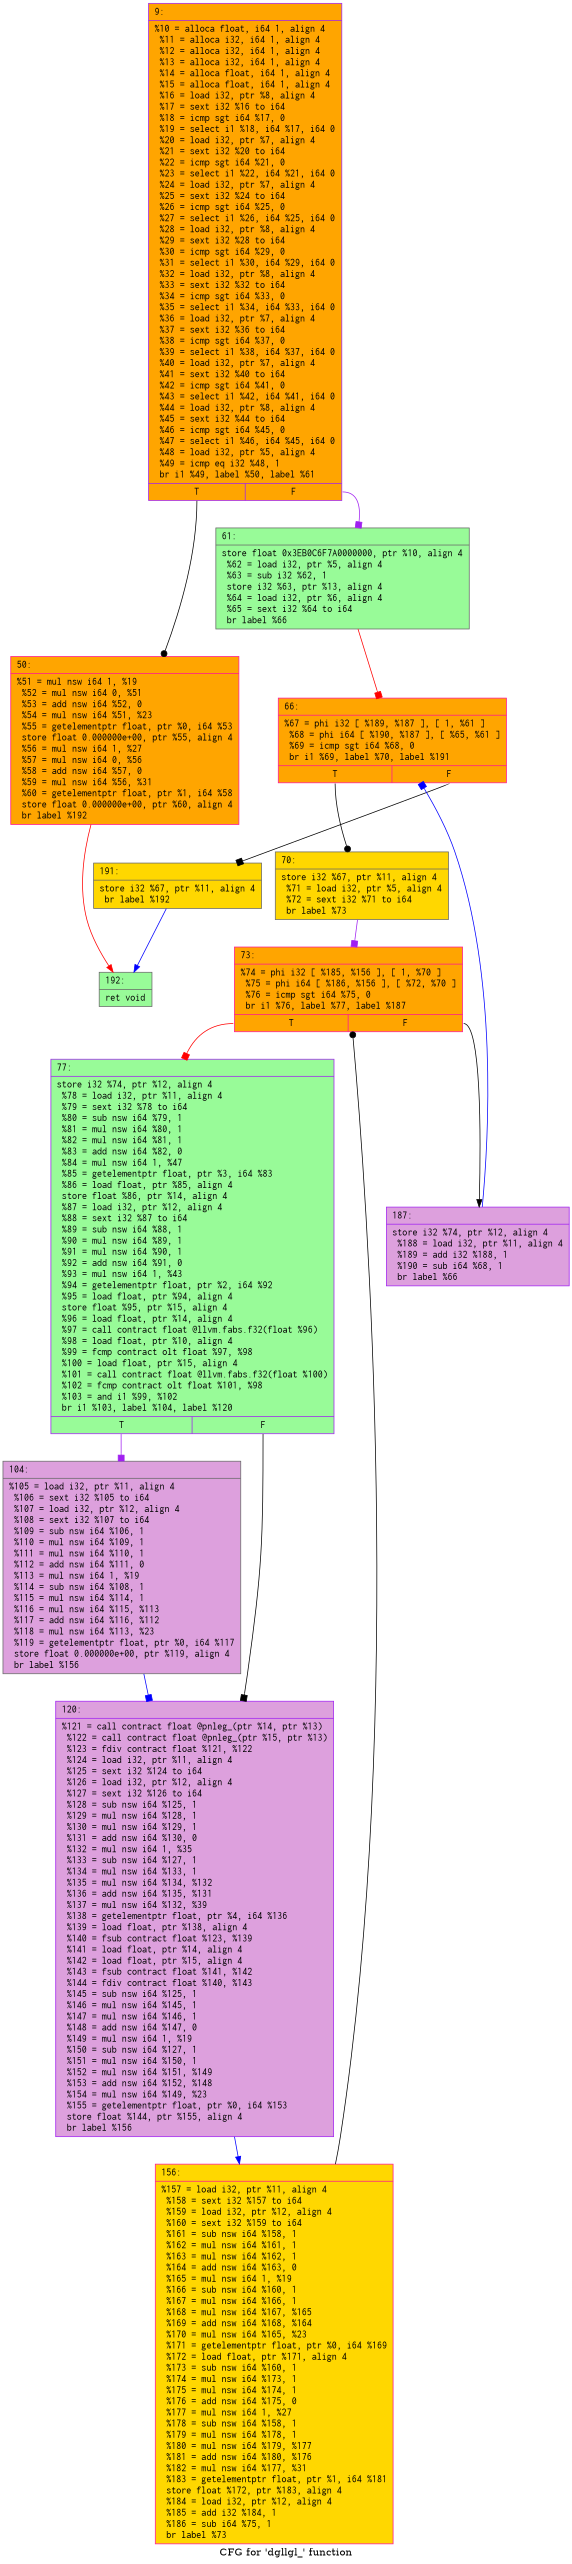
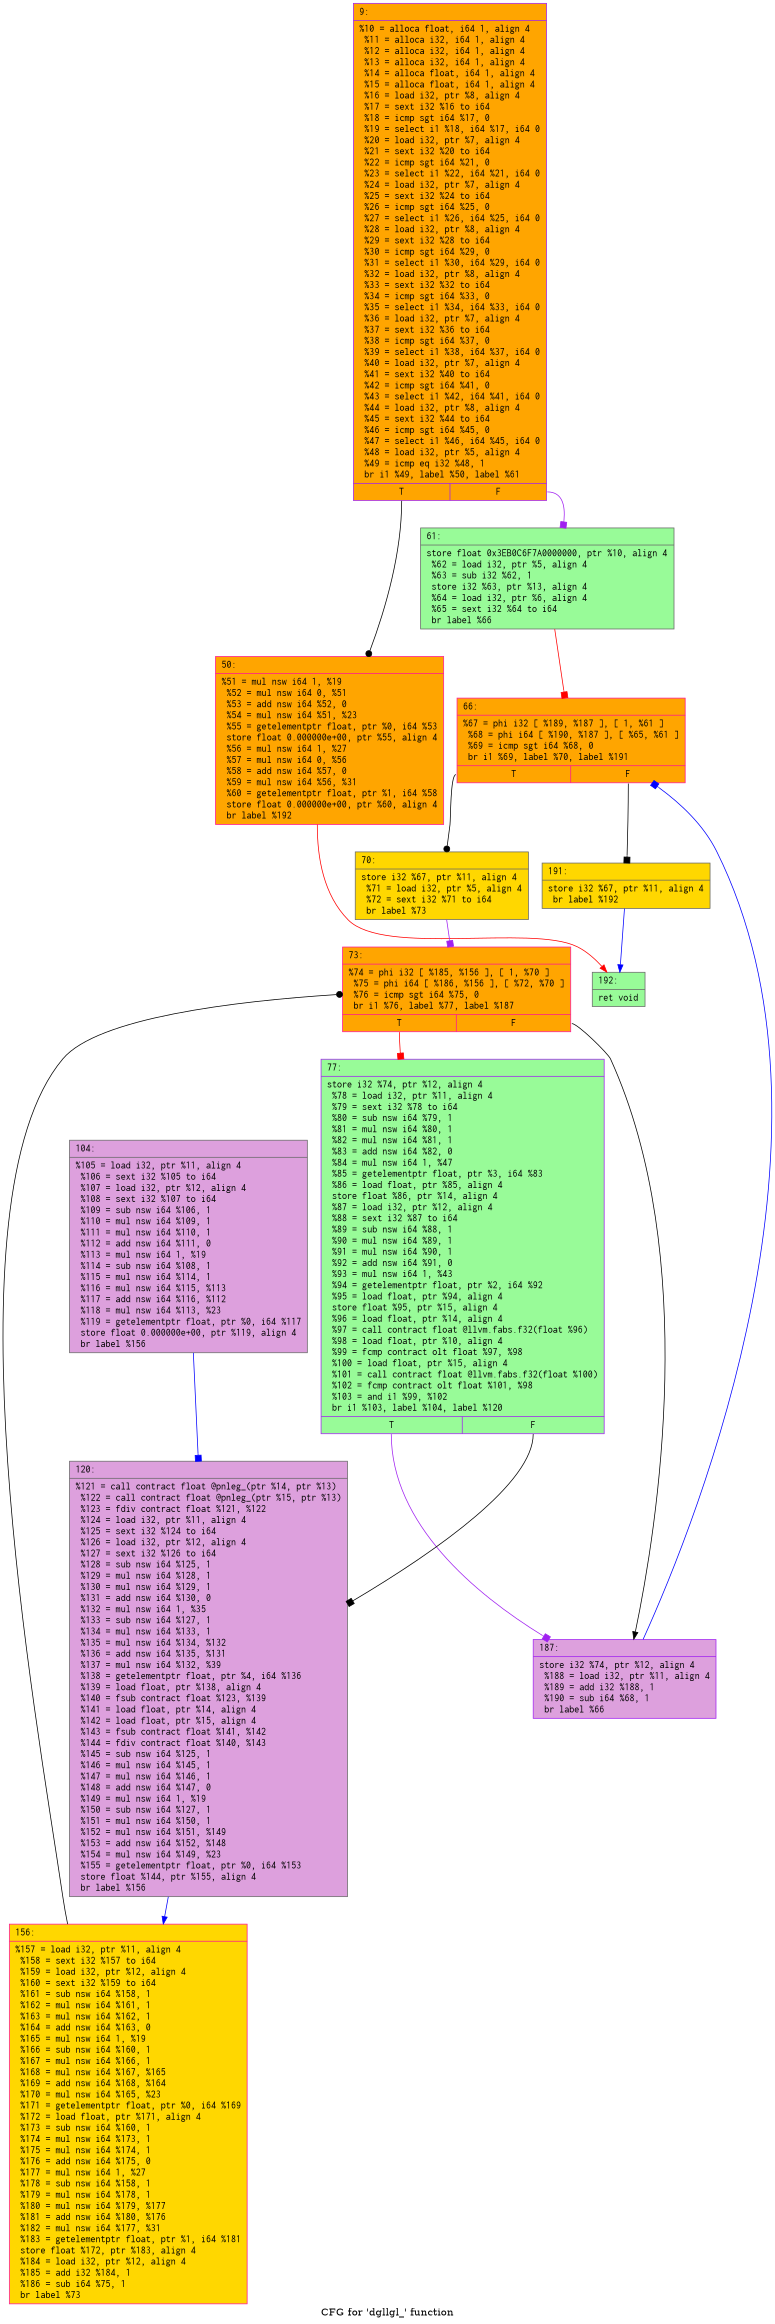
  digraph {
    label="CFG for 'dgllgl_' function"
    node [color=gray40 fillcolor=orange fontname=Courier shape=record style=filled]
    edge [arrowhead=box color=black]
    n1 [color=purple label="{9:\l|  %10 = alloca float, i64 1, align 4\l  %11 = alloca i32, i64 1, align 4\l  %12 = alloca i32, i64 1, align 4\l  %13 = alloca i32, i64 1, align 4\l  %14 = alloca float, i64 1, align 4\l  %15 = alloca float, i64 1, align 4\l  %16 = load i32, ptr %8, align 4\l  %17 = sext i32 %16 to i64\l  %18 = icmp sgt i64 %17, 0\l  %19 = select i1 %18, i64 %17, i64 0\l  %20 = load i32, ptr %7, align 4\l  %21 = sext i32 %20 to i64\l  %22 = icmp sgt i64 %21, 0\l  %23 = select i1 %22, i64 %21, i64 0\l  %24 = load i32, ptr %7, align 4\l  %25 = sext i32 %24 to i64\l  %26 = icmp sgt i64 %25, 0\l  %27 = select i1 %26, i64 %25, i64 0\l  %28 = load i32, ptr %8, align 4\l  %29 = sext i32 %28 to i64\l  %30 = icmp sgt i64 %29, 0\l  %31 = select i1 %30, i64 %29, i64 0\l  %32 = load i32, ptr %8, align 4\l  %33 = sext i32 %32 to i64\l  %34 = icmp sgt i64 %33, 0\l  %35 = select i1 %34, i64 %33, i64 0\l  %36 = load i32, ptr %7, align 4\l  %37 = sext i32 %36 to i64\l  %38 = icmp sgt i64 %37, 0\l  %39 = select i1 %38, i64 %37, i64 0\l  %40 = load i32, ptr %7, align 4\l  %41 = sext i32 %40 to i64\l  %42 = icmp sgt i64 %41, 0\l  %43 = select i1 %42, i64 %41, i64 0\l  %44 = load i32, ptr %8, align 4\l  %45 = sext i32 %44 to i64\l  %46 = icmp sgt i64 %45, 0\l  %47 = select i1 %46, i64 %45, i64 0\l  %48 = load i32, ptr %5, align 4\l  %49 = icmp eq i32 %48, 1\l  br i1 %49, label %50, label %61\l|{<s0>T|<s1>F}}"]
    n2 [color=deeppink label="{50:\l|  %51 = mul nsw i64 1, %19\l  %52 = mul nsw i64 0, %51\l  %53 = add nsw i64 %52, 0\l  %54 = mul nsw i64 %51, %23\l  %55 = getelementptr float, ptr %0, i64 %53\l  store float 0.000000e+00, ptr %55, align 4\l  %56 = mul nsw i64 1, %27\l  %57 = mul nsw i64 0, %56\l  %58 = add nsw i64 %57, 0\l  %59 = mul nsw i64 %56, %31\l  %60 = getelementptr float, ptr %1, i64 %58\l  store float 0.000000e+00, ptr %60, align 4\l  br label %192\l}"]
    n3 [fillcolor=palegreen label="{61:\l|  store float 0x3EB0C6F7A0000000, ptr %10, align 4\l  %62 = load i32, ptr %5, align 4\l  %63 = sub i32 %62, 1\l  store i32 %63, ptr %13, align 4\l  %64 = load i32, ptr %6, align 4\l  %65 = sext i32 %64 to i64\l  br label %66\l}"]
    n4 [fillcolor=palegreen label="{192:\l|  ret void\l}"]
    n5 [color=deeppink label="{66:\l|  %67 = phi i32 [ %189, %187 ], [ 1, %61 ]\l  %68 = phi i64 [ %190, %187 ], [ %65, %61 ]\l  %69 = icmp sgt i64 %68, 0\l  br i1 %69, label %70, label %191\l|{<s0>T|<s1>F}}"]
    n6 [fillcolor=gold label="{70:\l|  store i32 %67, ptr %11, align 4\l  %71 = load i32, ptr %5, align 4\l  %72 = sext i32 %71 to i64\l  br label %73\l}"]
    n7 [fillcolor=gold label="{191:\l|  store i32 %67, ptr %11, align 4\l  br label %192\l}"]
    n8 [color=deeppink label="{73:\l|  %74 = phi i32 [ %185, %156 ], [ 1, %70 ]\l  %75 = phi i64 [ %186, %156 ], [ %72, %70 ]\l  %76 = icmp sgt i64 %75, 0\l  br i1 %76, label %77, label %187\l|{<s0>T|<s1>F}}"]
    n9 [color=purple fillcolor=palegreen label="{77:\l|  store i32 %74, ptr %12, align 4\l  %78 = load i32, ptr %11, align 4\l  %79 = sext i32 %78 to i64\l  %80 = sub nsw i64 %79, 1\l  %81 = mul nsw i64 %80, 1\l  %82 = mul nsw i64 %81, 1\l  %83 = add nsw i64 %82, 0\l  %84 = mul nsw i64 1, %47\l  %85 = getelementptr float, ptr %3, i64 %83\l  %86 = load float, ptr %85, align 4\l  store float %86, ptr %14, align 4\l  %87 = load i32, ptr %12, align 4\l  %88 = sext i32 %87 to i64\l  %89 = sub nsw i64 %88, 1\l  %90 = mul nsw i64 %89, 1\l  %91 = mul nsw i64 %90, 1\l  %92 = add nsw i64 %91, 0\l  %93 = mul nsw i64 1, %43\l  %94 = getelementptr float, ptr %2, i64 %92\l  %95 = load float, ptr %94, align 4\l  store float %95, ptr %15, align 4\l  %96 = load float, ptr %14, align 4\l  %97 = call contract float @llvm.fabs.f32(float %96)\l  %98 = load float, ptr %10, align 4\l  %99 = fcmp contract olt float %97, %98\l  %100 = load float, ptr %15, align 4\l  %101 = call contract float @llvm.fabs.f32(float %100)\l  %102 = fcmp contract olt float %101, %98\l  %103 = and i1 %99, %102\l  br i1 %103, label %104, label %120\l|{<s0>T|<s1>F}}"]
    n10 [color=purple fillcolor=plum label="{187:\l|  store i32 %74, ptr %12, align 4\l  %188 = load i32, ptr %11, align 4\l  %189 = add i32 %188, 1\l  %190 = sub i64 %68, 1\l  br label %66\l}"]
    n11 [fillcolor=plum label="{104:\l|  %105 = load i32, ptr %11, align 4\l  %106 = sext i32 %105 to i64\l  %107 = load i32, ptr %12, align 4\l  %108 = sext i32 %107 to i64\l  %109 = sub nsw i64 %106, 1\l  %110 = mul nsw i64 %109, 1\l  %111 = mul nsw i64 %110, 1\l  %112 = add nsw i64 %111, 0\l  %113 = mul nsw i64 1, %19\l  %114 = sub nsw i64 %108, 1\l  %115 = mul nsw i64 %114, 1\l  %116 = mul nsw i64 %115, %113\l  %117 = add nsw i64 %116, %112\l  %118 = mul nsw i64 %113, %23\l  %119 = getelementptr float, ptr %0, i64 %117\l  store float 0.000000e+00, ptr %119, align 4\l  br label %156\l}"]
-   n12 [color=purple fillcolor=plum label="{120:\l|  %121 = call contract float @pnleg_(ptr %14, ptr %13)\l  %122 = call contract float @pnleg_(ptr %15, ptr %13)\l  %123 = fdiv contract float %121, %122\l  %124 = load i32, ptr %11, align 4\l  %125 = sext i32 %124 to i64\l  %126 = load i32, ptr %12, align 4\l  %127 = sext i32 %126 to i64\l  %128 = sub nsw i64 %125, 1\l  %129 = mul nsw i64 %128, 1\l  %130 = mul nsw i64 %129, 1\l  %131 = add nsw i64 %130, 0\l  %132 = mul nsw i64 1, %35\l  %133 = sub nsw i64 %127, 1\l  %134 = mul nsw i64 %133, 1\l  %135 = mul nsw i64 %134, %132\l  %136 = add nsw i64 %135, %131\l  %137 = mul nsw i64 %132, %39\l  %138 = getelementptr float, ptr %4, i64 %136\l  %139 = load float, ptr %138, align 4\l  %140 = fsub contract float %123, %139\l  %141 = load float, ptr %14, align 4\l  %142 = load float, ptr %15, align 4\l  %143 = fsub contract float %141, %142\l  %144 = fdiv contract float %140, %143\l  %145 = sub nsw i64 %125, 1\l  %146 = mul nsw i64 %145, 1\l  %147 = mul nsw i64 %146, 1\l  %148 = add nsw i64 %147, 0\l  %149 = mul nsw i64 1, %19\l  %150 = sub nsw i64 %127, 1\l  %151 = mul nsw i64 %150, 1\l  %152 = mul nsw i64 %151, %149\l  %153 = add nsw i64 %152, %148\l  %154 = mul nsw i64 %149, %23\l  %155 = getelementptr float, ptr %0, i64 %153\l  store float %144, ptr %155, align 4\l  br label %156\l}"]
+   n12 [fillcolor=plum label="{120:\l|  %121 = call contract float @pnleg_(ptr %14, ptr %13)\l  %122 = call contract float @pnleg_(ptr %15, ptr %13)\l  %123 = fdiv contract float %121, %122\l  %124 = load i32, ptr %11, align 4\l  %125 = sext i32 %124 to i64\l  %126 = load i32, ptr %12, align 4\l  %127 = sext i32 %126 to i64\l  %128 = sub nsw i64 %125, 1\l  %129 = mul nsw i64 %128, 1\l  %130 = mul nsw i64 %129, 1\l  %131 = add nsw i64 %130, 0\l  %132 = mul nsw i64 1, %35\l  %133 = sub nsw i64 %127, 1\l  %134 = mul nsw i64 %133, 1\l  %135 = mul nsw i64 %134, %132\l  %136 = add nsw i64 %135, %131\l  %137 = mul nsw i64 %132, %39\l  %138 = getelementptr float, ptr %4, i64 %136\l  %139 = load float, ptr %138, align 4\l  %140 = fsub contract float %123, %139\l  %141 = load float, ptr %14, align 4\l  %142 = load float, ptr %15, align 4\l  %143 = fsub contract float %141, %142\l  %144 = fdiv contract float %140, %143\l  %145 = sub nsw i64 %125, 1\l  %146 = mul nsw i64 %145, 1\l  %147 = mul nsw i64 %146, 1\l  %148 = add nsw i64 %147, 0\l  %149 = mul nsw i64 1, %19\l  %150 = sub nsw i64 %127, 1\l  %151 = mul nsw i64 %150, 1\l  %152 = mul nsw i64 %151, %149\l  %153 = add nsw i64 %152, %148\l  %154 = mul nsw i64 %149, %23\l  %155 = getelementptr float, ptr %0, i64 %153\l  store float %144, ptr %155, align 4\l  br label %156\l}"]
    n13 [color=deeppink fillcolor=gold label="{156:\l|  %157 = load i32, ptr %11, align 4\l  %158 = sext i32 %157 to i64\l  %159 = load i32, ptr %12, align 4\l  %160 = sext i32 %159 to i64\l  %161 = sub nsw i64 %158, 1\l  %162 = mul nsw i64 %161, 1\l  %163 = mul nsw i64 %162, 1\l  %164 = add nsw i64 %163, 0\l  %165 = mul nsw i64 1, %19\l  %166 = sub nsw i64 %160, 1\l  %167 = mul nsw i64 %166, 1\l  %168 = mul nsw i64 %167, %165\l  %169 = add nsw i64 %168, %164\l  %170 = mul nsw i64 %165, %23\l  %171 = getelementptr float, ptr %0, i64 %169\l  %172 = load float, ptr %171, align 4\l  %173 = sub nsw i64 %160, 1\l  %174 = mul nsw i64 %173, 1\l  %175 = mul nsw i64 %174, 1\l  %176 = add nsw i64 %175, 0\l  %177 = mul nsw i64 1, %27\l  %178 = sub nsw i64 %158, 1\l  %179 = mul nsw i64 %178, 1\l  %180 = mul nsw i64 %179, %177\l  %181 = add nsw i64 %180, %176\l  %182 = mul nsw i64 %177, %31\l  %183 = getelementptr float, ptr %1, i64 %181\l  store float %172, ptr %183, align 4\l  %184 = load i32, ptr %12, align 4\l  %185 = add i32 %184, 1\l  %186 = sub i64 %75, 1\l  br label %73\l}"]
    n1 -> n2 [arrowhead=dot tailport=s0]
    n1 -> n3 [color=purple tailport=s1]
    n2 -> n4 [arrowhead=normal color=red]
    n3 -> n5 [color=red]
    n5 -> n6 [arrowhead=dot tailport=s0]
    n5 -> n7 [tailport=s1]
    n6 -> n8 [color=purple]
    n7 -> n4 [arrowhead=normal color=blue]
    n8 -> n9 [color=red tailport=s0]
    n8 -> n10 [arrowhead=normal tailport=s1]
-   n9 -> n11 [color=purple tailport=s0]
+   n9 -> n10 [color=purple tailport=s0]
    n9 -> n12 [tailport=s1]
    n10 -> n5 [color=blue]
    n11 -> n12 [color=blue]
    n12 -> n13 [arrowhead=normal color=blue]
    n13 -> n8 [arrowhead=dot]
  }
